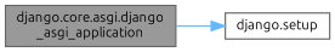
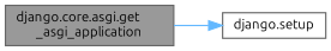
  digraph {
    rankdir=LR
    fontname=Ubuntu
    node [fontname=Ubuntu fontsize=10 shape=box style=filled]
-   n1 [color=gray40 fillcolor=grey60 fontcolor=black height=0.2 label="django.core.asgi.django\l_asgi_application" width=0.4]
+   n1 [color=gray40 fillcolor=grey60 fontcolor=black height=0.2 label="django.core.asgi.get\l_asgi_application" width=0.4]
    n2 [color=grey40 fillcolor=white height=0.2 label="django.setup" width=0.4]
    n1 -> n2 [color=steelblue1 fontname=Ubuntu fontsize=10 labelfontname=Helvetica labelfontsize=10 style=solid]
  }
